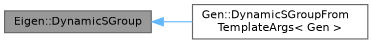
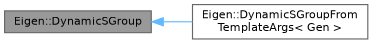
  digraph {
    rankdir=LR
    node [color=gray40 fontname=Helvetica fontsize=10 shape=box style=filled]
    n1 [fillcolor=grey60 fontcolor=black height=0.2 label="Eigen::DynamicSGroup" width=0.4]
-   n2 [fillcolor=white height=0.2 label="Gen::DynamicSGroupFrom\lTemplateArgs\< Gen \>" width=0.4]
+   n2 [fillcolor=white height=0.2 label="Eigen::DynamicSGroupFrom\lTemplateArgs\< Gen \>" width=0.4]
    n1 -> n2 [color=steelblue1 dir=back fontname=Helvetica fontsize=10 labelfontname=Helvetica labelfontsize=10 style=solid]
  }
